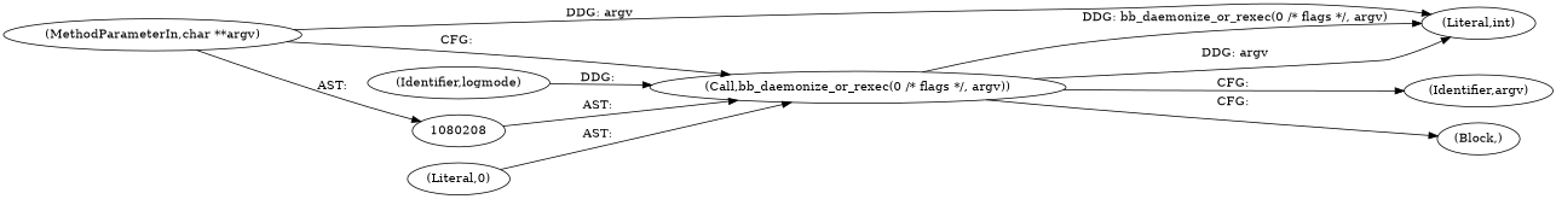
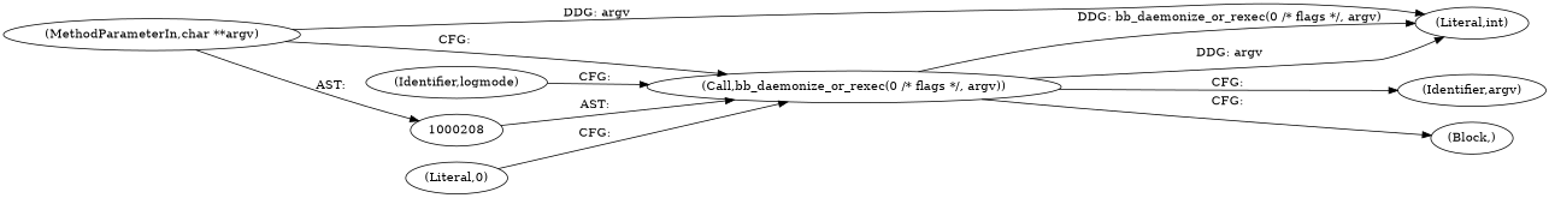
  digraph {
    rankdir=LR
    n1 [label="(MethodParameterIn,char **argv)"]
    n2 [label="(Call,bb_daemonize_or_rexec(0 /* flags */, argv))"]
    n3 [label="(Literal,int)"]
-   1000208 [label=1080208]
+   1000208
    n5 [label="(Identifier,argv)"]
    n6 [label="(Block,)"]
    n7 [label="(Literal,0)"]
    n8 [label="(Identifier,logmode)"]
    n1 -> n2 [label="CFG: "]
    n1 -> n3 [label="DDG: argv"]
    n1 -> 1000208 [label="AST: "]
    n2 -> n3 [label="DDG: bb_daemonize_or_rexec(0 /* flags */, argv)"]
    n2 -> n3 [label="DDG: argv"]
    n2 -> n5 [label="CFG: "]
    n2 -> n6 [label="CFG: "]
    1000208 -> n2 [label="AST: "]
-   n7 -> n2 [label="AST: "]
-   n8 -> n2 [label="DDG: "]
+   n7 -> n2 [label="CFG: "]
+   n8 -> n2 [label="CFG: "]
  }
